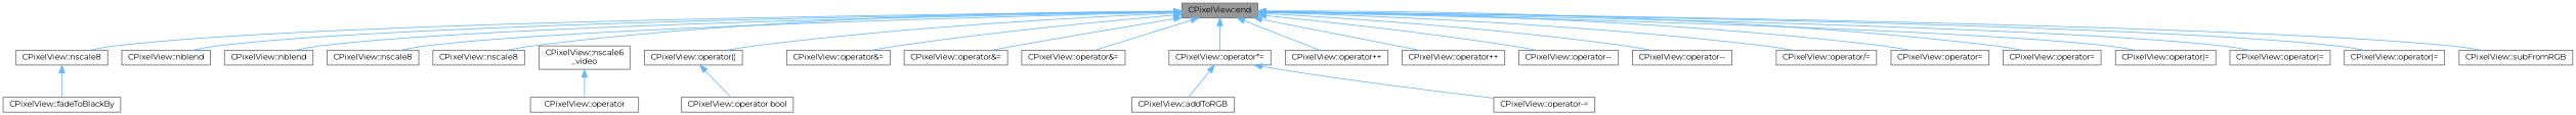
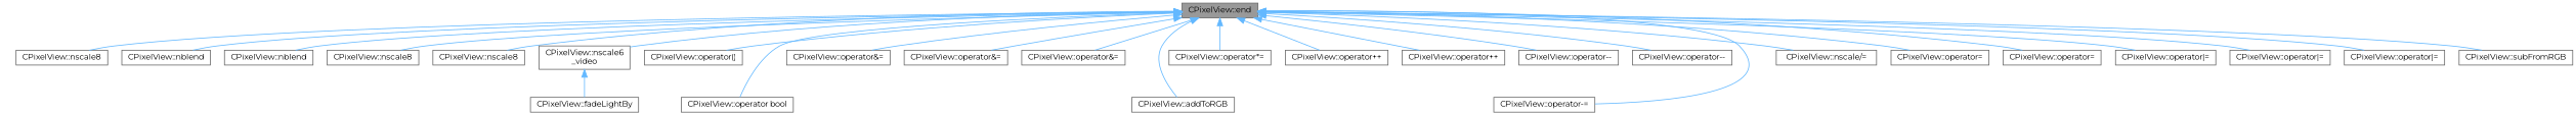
  digraph {
    fontname=Montserrat
    rankdir=TB
    node [color=grey40 fillcolor=white fontname=Montserrat fontsize=10 shape=box style=filled]
    edge [color=steelblue1 dir=back fontname=Montserrat fontsize=10 labelfontname=Helvetica labelfontsize=10 style=solid]
    n1 [color=gray40 fillcolor=grey60 fontcolor=black height=0.2 label="CPixelView::end" width=0.4]
    n2 [height=0.2 label="CPixelView::addToRGB" width=0.4]
    n3 [height=0.2 label="CPixelView::nblend" width=0.4]
    n4 [height=0.2 label="CPixelView::nblend" width=0.4]
    n5 [height=0.2 label="CPixelView::nscale8" width=0.4]
    n6 [height=0.2 label="CPixelView::nscale8" width=0.4]
    n7 [height=0.2 label="CPixelView::nscale8" width=0.4]
    n8 [height=0.2 label="CPixelView::nscale6\l_video" width=0.4]
    n9 [height=0.2 label="CPixelView::operator bool" width=0.4]
    n10 [height=0.2 label="CPixelView::operator&=" width=0.4]
    n11 [height=0.2 label="CPixelView::operator&=" width=0.4]
    n12 [height=0.2 label="CPixelView::operator&=" width=0.4]
    n13 [height=0.2 label="CPixelView::operator()" width=0.4]
    n14 [height=0.2 label="CPixelView::operator*=" width=0.4]
    n15 [height=0.2 label="CPixelView::operator++" width=0.4]
    n16 [height=0.2 label="CPixelView::operator++" width=0.4]
    n17 [height=0.2 label="CPixelView::operator--" width=0.4]
    n18 [height=0.2 label="CPixelView::operator--" width=0.4]
    n19 [height=0.2 label="CPixelView::operator-=" width=0.4]
-   n20 [height=0.2 label="CPixelView::operator/=" width=0.4]
+   n20 [height=0.2 label="CPixelView::nscale/=" width=0.4]
    n21 [height=0.2 label="CPixelView::operator=" width=0.4]
    n22 [height=0.2 label="CPixelView::operator=" width=0.4]
    n23 [height=0.2 label="CPixelView::operator\|=" width=0.4]
    n24 [height=0.2 label="CPixelView::operator\|=" width=0.4]
    n25 [height=0.2 label="CPixelView::operator\|=" width=0.4]
    n26 [height=0.2 label="CPixelView::subFromRGB" width=0.4]
-   n27 [height=0.2 label="CPixelView::fadeToBlackBy" width=0.4]
-   n28 [height=0.2 label="CPixelView::operator" width=0.4]
-   n14 -> n2
+   n28 [height=0.2 label="CPixelView::fadeLightBy" width=0.4]
+   n1 -> n2
    n1 -> n3
    n1 -> n4
    n1 -> n5
    n1 -> n6
    n1 -> n7
-   n13 -> n9
+   n1 -> n8
+   n1 -> n9
    n1 -> n10
    n1 -> n11
    n1 -> n12
    n1 -> n13
    n1 -> n14
    n1 -> n15
    n1 -> n16
    n1 -> n17
    n1 -> n18
-   n14 -> n19
+   n1 -> n19
    n1 -> n20
    n1 -> n21
    n1 -> n22
    n1 -> n23
    n1 -> n24
    n1 -> n25
    n1 -> n26
-   n7 -> n27
    n8 -> n28
  }
